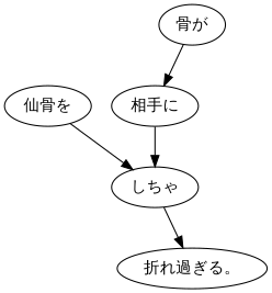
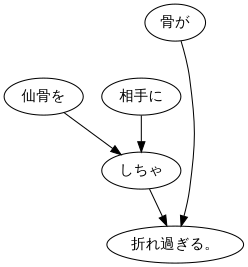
  digraph {
    n1 [label="仙骨を"]
    n2 [label="しちゃ"]
    n3 [label="折れ過ぎる。"]
    n4 [label="相手に"]
    n5 [label="骨が"]
    n1 -> n2
    n2 -> n3
    n4 -> n2
-   n5 -> n4
+   n5 -> n3
  }
